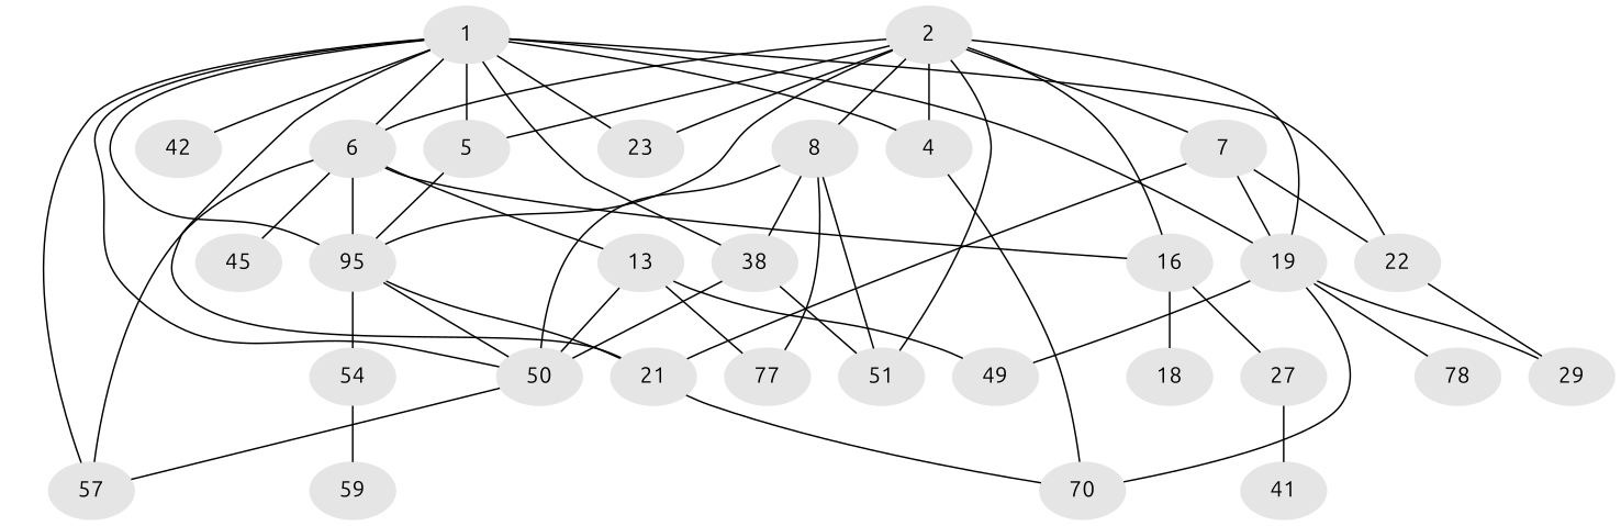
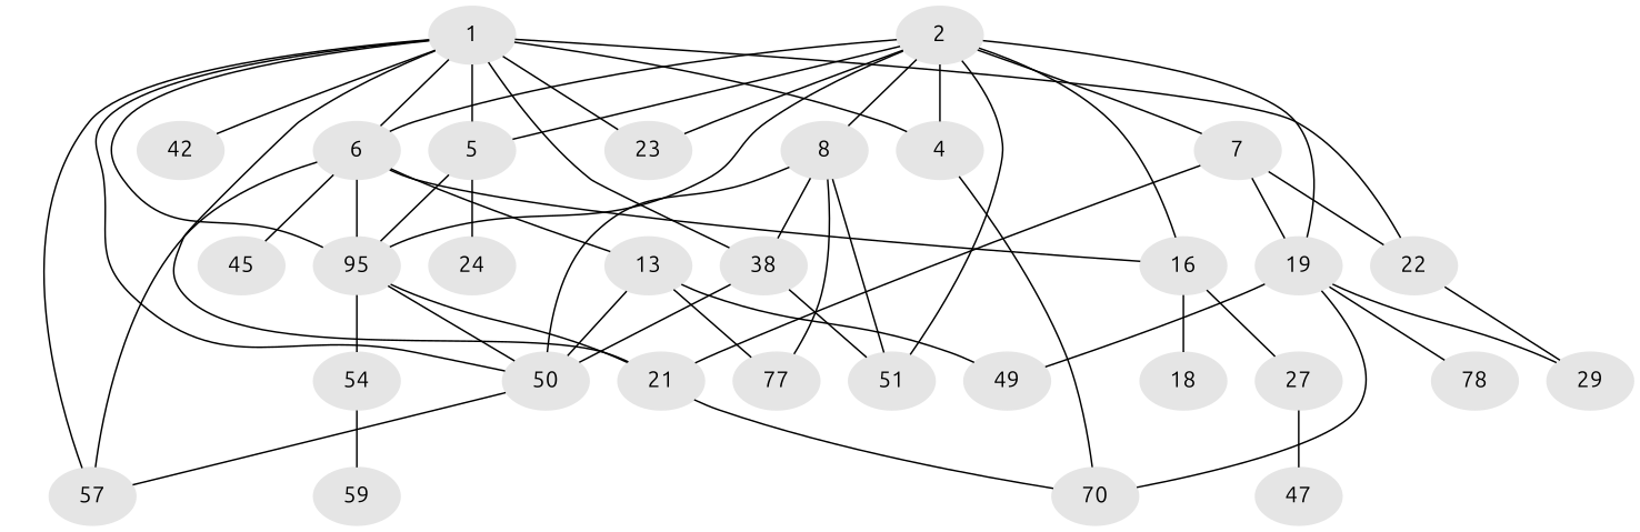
  graph {
    fontname=Ubuntu
    node [color=gray90 fontname=Ubuntu style=filled]
    edge [fontname=Ubuntu]
    1 [super="+25+41"]
    4 [super="+44"]
    5 [super="+33+12"]
    6 [super="+11"]
    n5 [label=95 super="+39+76"]
    19 [super="+31+36+20"]
    21 [super="+26"]
    22 [super="+37"]
    38 [super="+69"]
    42
    50 [super="+63+58+74"]
    57 [super="+71"]
    23
    2 [super="+3"]
    7 [super="+43"]
    8 [super="+10+34"]
    16
    51 [super="+61+56"]
    70 [super="+75+72"]
+   24
    13 [super="+64"]
    45
    54 [super="+55"]
    49
    29
    78
    77
    18
    27
    59
-   47 [label=41]
+   47
    1 -- 4
    1 -- 5
    1 -- 6
    1 -- n5
-   1 -- 19 [weight=2]
    1 -- 21
    1 -- 22
    1 -- 38
    1 -- 42
    1 -- 50
    1 -- 57
    1 -- 23
    4 -- 70
    5 -- n5 [weight=2]
+   5 -- 24
    6 -- n5
    6 -- 57
    6 -- 16
    6 -- 13
    6 -- 45
    n5 -- 21
    n5 -- 50
    n5 -- 54
    19 -- 70
    19 -- 49
    19 -- 29
    19 -- 78
    21 -- 70
    22 -- 29
    38 -- 50
    38 -- 51
    50 -- 57
    2 -- 4 [weight=2]
    2 -- 5
    2 -- 6
    2 -- n5
    2 -- 19
    2 -- 23
    2 -- 7
    2 -- 8
    2 -- 16
    2 -- 51
    7 -- 19
    7 -- 21
    7 -- 22
    8 -- 38
    8 -- 50
    8 -- 51 [weight=2]
    8 -- 77
    16 -- 18
    16 -- 27
    13 -- 50 [weight=2]
    13 -- 49
    13 -- 77
    54 -- 59
    27 -- 47
  }
